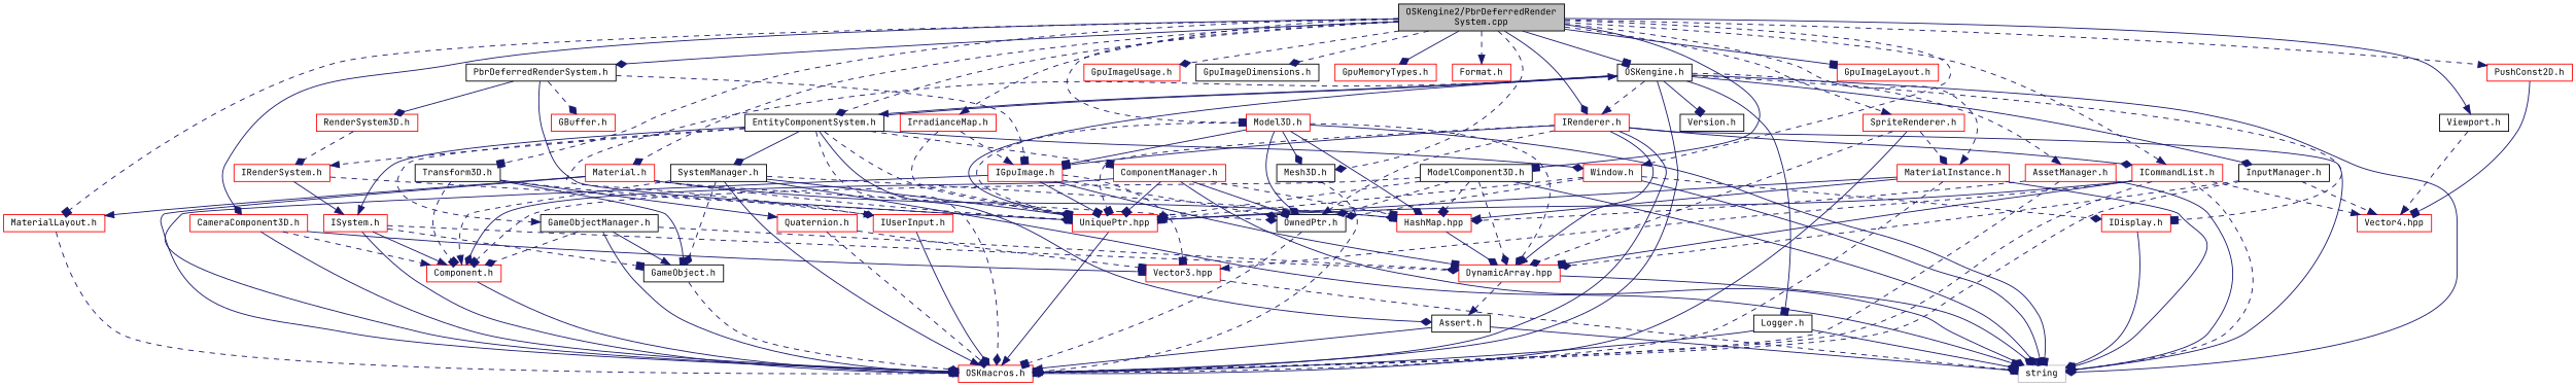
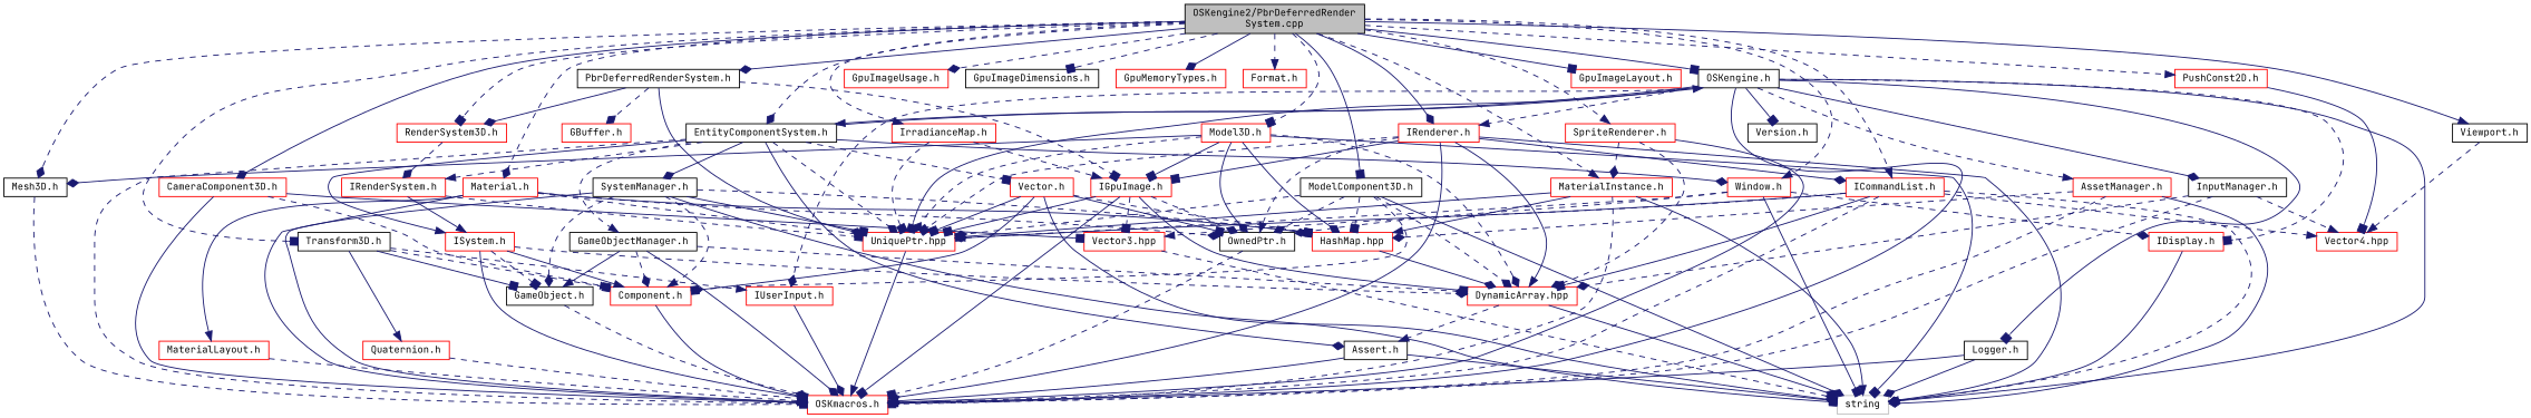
  digraph {
    fontname="JetBrains Mono"
    node [color=red fillcolor=white fontname="JetBrains Mono" fontsize=10 shape=record style=filled]
    edge [arrowhead=diamond color=midnightblue fontname="JetBrains Mono" fontsize=10 labelfontname=Helvetica labelfontsize=10 style=dashed]
    n1 [color=black fillcolor=grey75 fontcolor=black height=0.2 label="OSKengine2/PbrDeferredRender\lSystem.cpp" width=0.4]
    n2 [color=black height=0.2 label="PbrDeferredRenderSystem.h" width=0.4]
    n3 [color=black height=0.2 label="OSKengine.h" width=0.4]
    n4 [height=0.2 label="IRenderer.h" width=0.4]
    n5 [height=0.2 label="ICommandList.h" width=0.4]
    n6 [color=black height=0.2 label="EntityComponentSystem.h" width=0.4]
    n7 [height=0.2 label="Window.h" width=0.4]
    n8 [color=black height=0.2 label="Transform3D.h" width=0.4]
    n9 [color=black height=0.2 label="ModelComponent3D.h" width=0.4]
    n10 [height=0.2 label="GpuImageUsage.h" width=0.4]
    n11 [color=black height=0.2 label="GpuImageDimensions.h" width=0.4]
    n12 [height=0.2 label="GpuMemoryTypes.h" width=0.4]
    n13 [height=0.2 label="Format.h" width=0.4]
    n14 [height=0.2 label="MaterialInstance.h" width=0.4]
    n15 [height=0.2 label="Material.h" width=0.4]
    n16 [height=0.2 label="MaterialLayout.h" width=0.4]
    n17 [height=0.2 label="Model3D.h" width=0.4]
    n18 [color=black height=0.2 label="Mesh3D.h" width=0.4]
    n19 [color=black height=0.2 label="Viewport.h" width=0.4]
    n20 [height=0.2 label="GpuImageLayout.h" width=0.4]
    n21 [height=0.2 label="CameraComponent3D.h" width=0.4]
    n22 [height=0.2 label="IrradianceMap.h" width=0.4]
    n23 [height=0.2 label="PushConst2D.h" width=0.4]
    n24 [height=0.2 label="SpriteRenderer.h" width=0.4]
    n25 [height=0.2 label="RenderSystem3D.h" width=0.4]
    n26 [height=0.2 label="UniquePtr.hpp" width=0.4]
    n27 [height=0.2 label="IGpuImage.h" width=0.4]
    n28 [height=0.2 label="GBuffer.h" width=0.4]
    n29 [height=0.2 label="OSKmacros.h" width=0.4]
    n30 [color=grey75 height=0.2 label=string width=0.4]
    n31 [color=black height=0.2 label="Version.h" width=0.4]
    n32 [color=black height=0.2 label="Logger.h" width=0.4]
    n33 [height=0.2 label="IDisplay.h" width=0.4]
    n34 [height=0.2 label="AssetManager.h" width=0.4]
    n35 [height=0.2 label="IUserInput.h" width=0.4]
    n36 [color=black height=0.2 label="InputManager.h" width=0.4]
    n37 [height=0.2 label="DynamicArray.hpp" width=0.4]
    n38 [color=black height=0.2 label="OwnedPtr.h" width=0.4]
    n39 [height=0.2 label="Vector3.hpp" width=0.4]
    n40 [height=0.2 label="Vector4.hpp" width=0.4]
    n41 [height=0.2 label="IRenderSystem.h" width=0.4]
    n42 [height=0.2 label="ISystem.h" width=0.4]
    n43 [color=black height=0.2 label="Assert.h" width=0.4]
-   n44 [height=0.2 label="ComponentManager.h" width=0.4]
+   n44 [height=0.2 label="Vector.h" width=0.4]
    n45 [color=black height=0.2 label="GameObjectManager.h" width=0.4]
    n46 [color=black height=0.2 label="SystemManager.h" width=0.4]
    n47 [color=black height=0.2 label="GameObject.h" width=0.4]
    n48 [height=0.2 label="Component.h" width=0.4]
    n49 [height=0.2 label="Quaternion.h" width=0.4]
    n50 [height=0.2 label="HashMap.hpp" width=0.4]
    n1 -> n2 [style=solid]
    n1 -> n3 [arrowhead=box style=solid]
    n1 -> n4 [style=solid]
    n1 -> n5 [arrowhead=normal]
    n1 -> n6
    n1 -> n7 [arrowhead=normal]
    n1 -> n8 [arrowhead=box]
    n1 -> n9 [arrowhead=box style=solid]
    n1 -> n10
-   n1 -> n11
+   n1 -> n11 [arrowhead=box]
    n1 -> n12 [style=solid]
    n1 -> n13 [arrowhead=normal]
    n1 -> n14 [arrowhead=normal]
    n1 -> n15
-   n1 -> n16 [arrowhead=box]
+   n1 -> n25 [arrowhead=box]
    n1 -> n17 [arrowhead=box]
    n1 -> n18
    n1 -> n19 [arrowhead=normal style=solid]
    n1 -> n20 [arrowhead=box style=solid]
    n1 -> n21 [style=solid]
    n1 -> n22 [arrowhead=normal]
    n1 -> n23 [arrowhead=normal]
    n1 -> n24 [arrowhead=normal]
    n2 -> n25 [style=solid]
    n2 -> n26 [style=solid]
    n2 -> n27 [arrowhead=box]
    n2 -> n28
    n3 -> n4 [arrowhead=normal]
    n3 -> n6 [arrowhead=normal style=solid]
    n3 -> n26 [arrowhead=box style=solid]
    n3 -> n29 [style=solid]
    n3 -> n30 [style=solid]
    n3 -> n31 [arrowhead=box style=solid]
    n3 -> n32 [arrowhead=box style=solid]
    n3 -> n33 [arrowhead=box]
    n3 -> n34 [arrowhead=normal]
    n3 -> n35
    n3 -> n36 [style=solid]
    n4 -> n5 [style=solid]
    n4 -> n26 [arrowhead=box]
    n4 -> n27 [arrowhead=box style=solid]
    n4 -> n29 [style=solid]
    n4 -> n30 [arrowhead=normal style=solid]
    n4 -> n37 [arrowhead=normal style=solid]
    n4 -> n38 [arrowhead=normal]
    n5 -> n26 [arrowhead=normal style=solid]
    n5 -> n29 [arrowhead=normal]
    n5 -> n30
    n5 -> n37 [arrowhead=box style=solid]
    n5 -> n39 [arrowhead=normal]
    n5 -> n40 [arrowhead=normal]
    n6 -> n3 [arrowhead=normal style=solid]
    n6 -> n7 [style=solid]
    n6 -> n26
    n6 -> n29
    n6 -> n41 [arrowhead=normal]
    n6 -> n42 [arrowhead=normal style=solid]
    n6 -> n43 [style=solid]
    n6 -> n44 [arrowhead=box]
    n6 -> n45 [arrowhead=normal]
    n6 -> n46 [style=solid]
    n7 -> n26
    n7 -> n30 [arrowhead=box style=solid]
    n7 -> n33
    n7 -> n38
    n8 -> n35 [arrowhead=normal]
    n8 -> n47 [arrowhead=box style=solid]
    n8 -> n48 [arrowhead=box]
    n8 -> n49 [arrowhead=normal style=solid]
    n9 -> n26
    n9 -> n30 [style=solid]
    n9 -> n37
    n9 -> n38
    n9 -> n48 [arrowhead=box]
    n9 -> n50 [arrowhead=box]
    n14 -> n26 [arrowhead=box style=solid]
    n14 -> n29 [arrowhead=box]
    n14 -> n30 [arrowhead=normal style=solid]
    n14 -> n50 [arrowhead=normal style=solid]
    n15 -> n16 [arrowhead=normal style=solid]
    n15 -> n26 [arrowhead=box]
    n15 -> n29 [arrowhead=normal style=solid]
    n15 -> n38
    n15 -> n50 [arrowhead=box style=solid]
    n16 -> n29 [arrowhead=normal]
    n17 -> n18 [style=solid]
    n17 -> n26
    n17 -> n27 [arrowhead=box style=solid]
    n17 -> n30 [arrowhead=box style=solid]
    n17 -> n37
    n17 -> n38 [style=solid]
    n17 -> n50 [style=solid]
    n18 -> n29 [arrowhead=box]
    n19 -> n40 [arrowhead=normal]
    n21 -> n29 [style=solid]
    n21 -> n39 [arrowhead=box style=solid]
    n21 -> n48 [arrowhead=normal]
    n22 -> n26 [arrowhead=box]
    n22 -> n27 [arrowhead=normal]
    n23 -> n40 [arrowhead=box style=solid]
    n24 -> n14
    n24 -> n29 [style=solid]
    n24 -> n37
    n25 -> n41
    n26 -> n29 [arrowhead=normal style=solid]
    n27 -> n26 [arrowhead=box style=solid]
    n27 -> n29 [arrowhead=box style=solid]
    n27 -> n37 [arrowhead=box style=solid]
    n27 -> n38
    n27 -> n39 [arrowhead=box]
    n32 -> n29 [arrowhead=normal style=solid]
    n32 -> n30 [style=solid]
    n33 -> n30 [style=solid]
    n34 -> n29
    n34 -> n30 [style=solid]
    n34 -> n50
    n35 -> n29 [style=solid]
    n36 -> n29 [arrowhead=normal]
    n36 -> n37
    n36 -> n40 [arrowhead=normal]
    n37 -> n30 [style=solid]
    n37 -> n43 [arrowhead=normal]
    n38 -> n29 [arrowhead=box]
    n39 -> n30
    n41 -> n26 [arrowhead=box]
    n41 -> n42 [arrowhead=normal style=solid]
    n42 -> n29 [style=solid]
    n42 -> n37
    n42 -> n47 [arrowhead=box]
    n42 -> n48 [arrowhead=normal style=solid]
    n43 -> n29 [arrowhead=normal style=solid]
    n43 -> n30 [arrowhead=box style=solid]
    n44 -> n26 [arrowhead=box style=solid]
    n44 -> n30 [style=solid]
    n44 -> n38 [arrowhead=box style=solid]
    n44 -> n48 [style=solid]
    n44 -> n50 [arrowhead=box]
    n45 -> n29 [style=solid]
    n45 -> n37
    n45 -> n47 [arrowhead=normal style=solid]
    n45 -> n48
    n46 -> n26 [arrowhead=box style=solid]
    n46 -> n29 [arrowhead=normal style=solid]
    n46 -> n30 [arrowhead=box style=solid]
    n46 -> n47
    n46 -> n48 [arrowhead=normal]
    n46 -> n50
    n47 -> n29
    n48 -> n29 [arrowhead=box style=solid]
    n49 -> n29 [arrowhead=box]
-   n49 -> n39 [arrowhead=box]
    n50 -> n37 [style=solid]
  }
